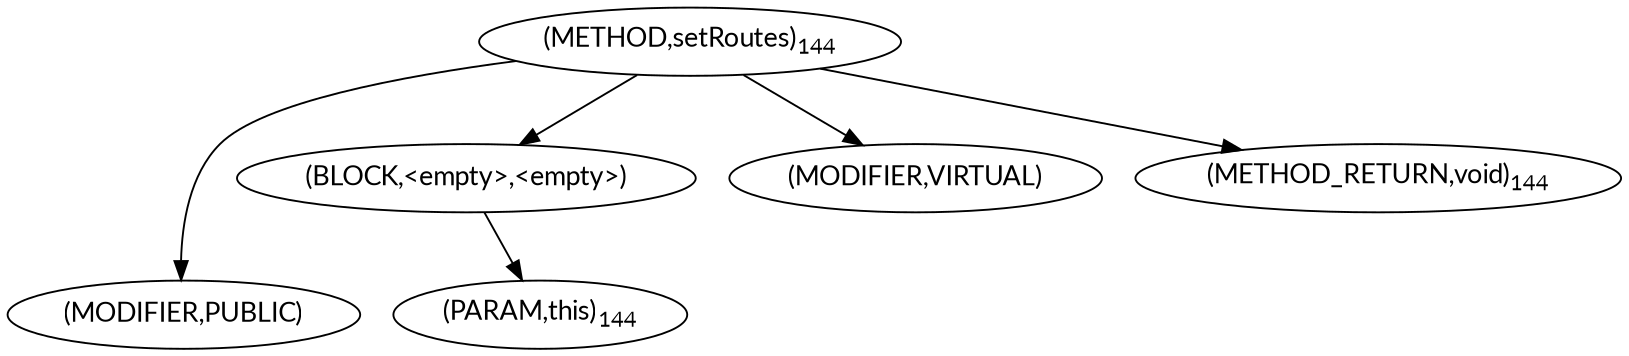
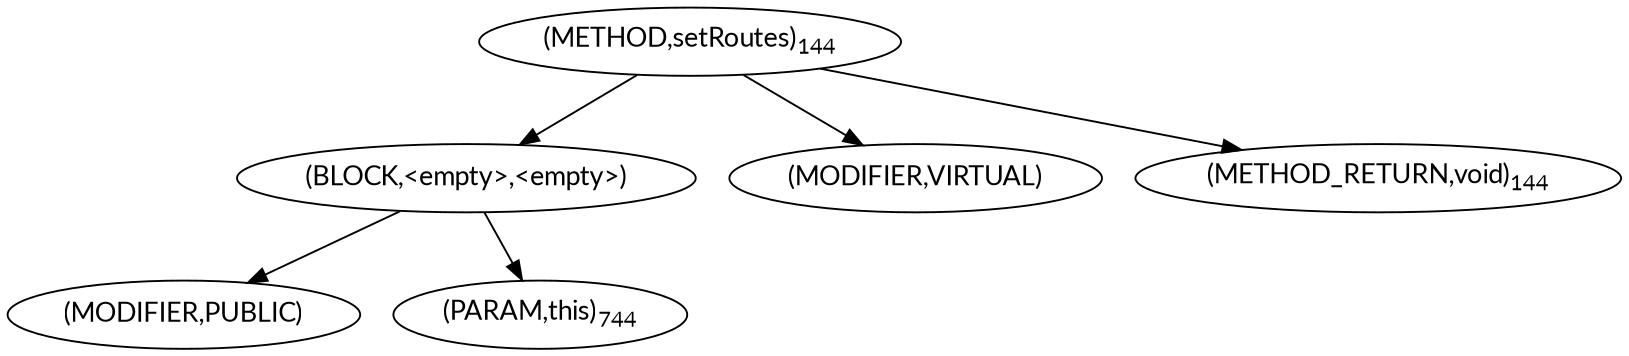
  digraph {
    fontname=Lato
    node [fontname=Lato]
    edge [fontname=Lato]
    n1 [label=<(METHOD,setRoutes)<SUB>144</SUB>>]
    n2 [label=<(BLOCK,&lt;empty&gt;,&lt;empty&gt;)>]
    n3 [label=<(MODIFIER,PUBLIC)>]
    n4 [label=<(MODIFIER,VIRTUAL)>]
    n5 [label=<(METHOD_RETURN,void)<SUB>144</SUB>>]
-   n6 [label=<(PARAM,this)<SUB>144</SUB>>]
+   n6 [label=<(PARAM,this)<SUB>744</SUB>>]
    n1 -> n2
-   n1 -> n3
+   n2 -> n3
    n1 -> n4
    n1 -> n5
    n2 -> n6
  }
